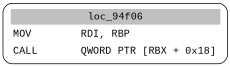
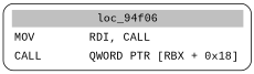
  digraph {
    rankdir=LR
-   n1 [fontname="Courier New" label=<<table border="0" cellborder="0" cellpadding="3"><tr><td align="center" colspan="2" bgcolor="grey">loc_94f06</td></tr><tr><td align="left">MOV        RDI, RBP</td></tr><tr><td align="left">CALL       QWORD PTR [RBX + 0x18]</td></tr></table>> shape=Mrecord]
+   n1 [fontname="Courier New" label=<<table border="0" cellborder="0" cellpadding="3"><tr><td align="center" colspan="2" bgcolor="grey">loc_94f06</td></tr><tr><td align="left">MOV        RDI, CALL</td></tr><tr><td align="left">CALL       QWORD PTR [RBX + 0x18]</td></tr></table>> shape=Mrecord]
  }
